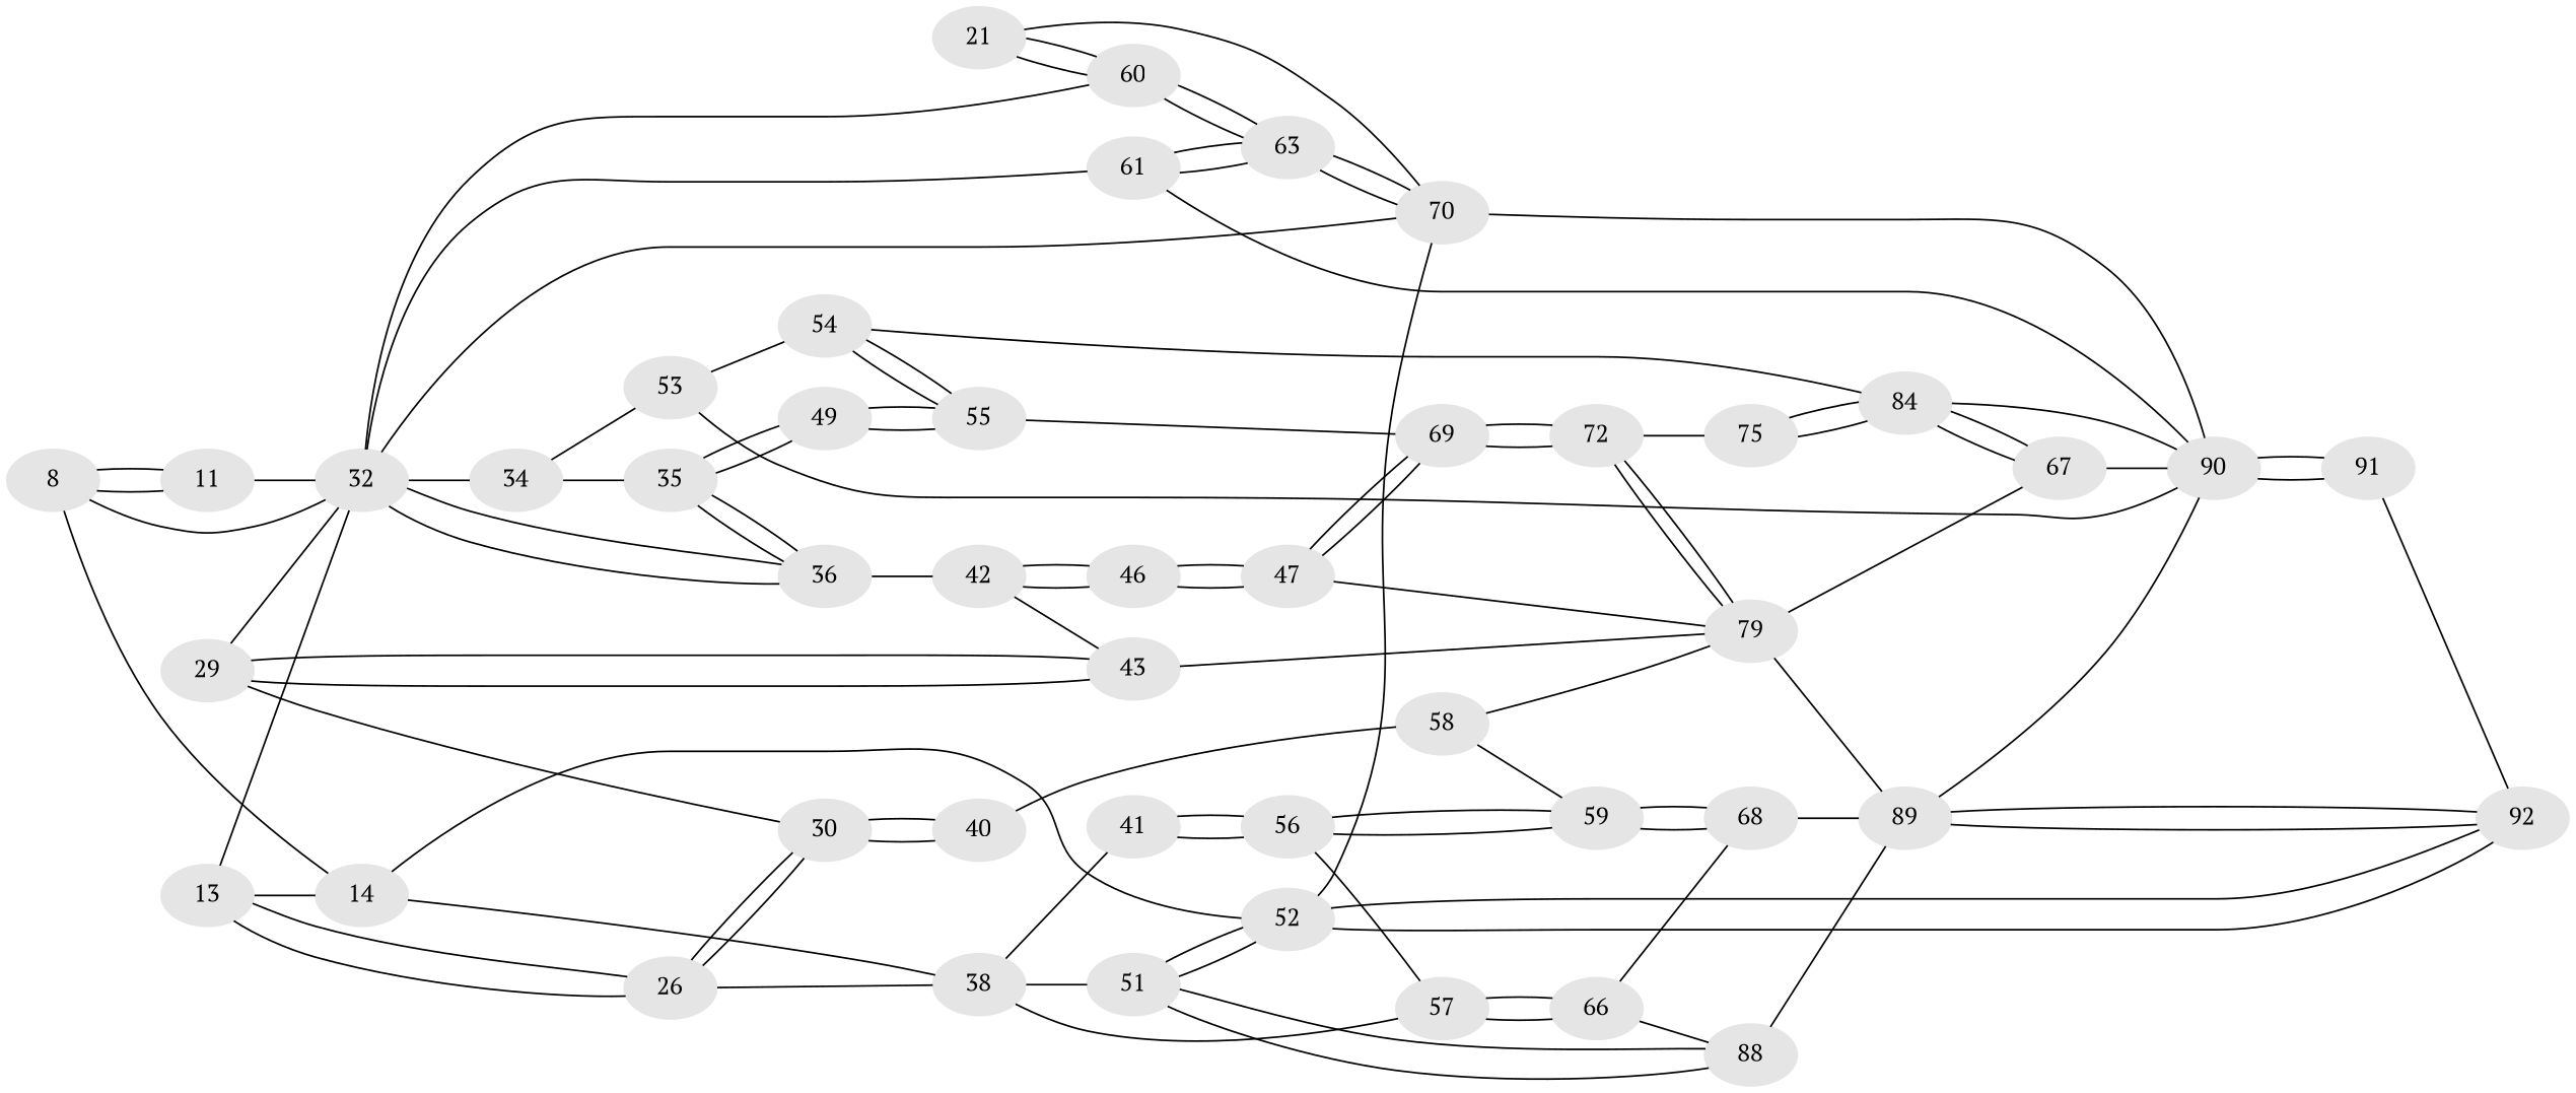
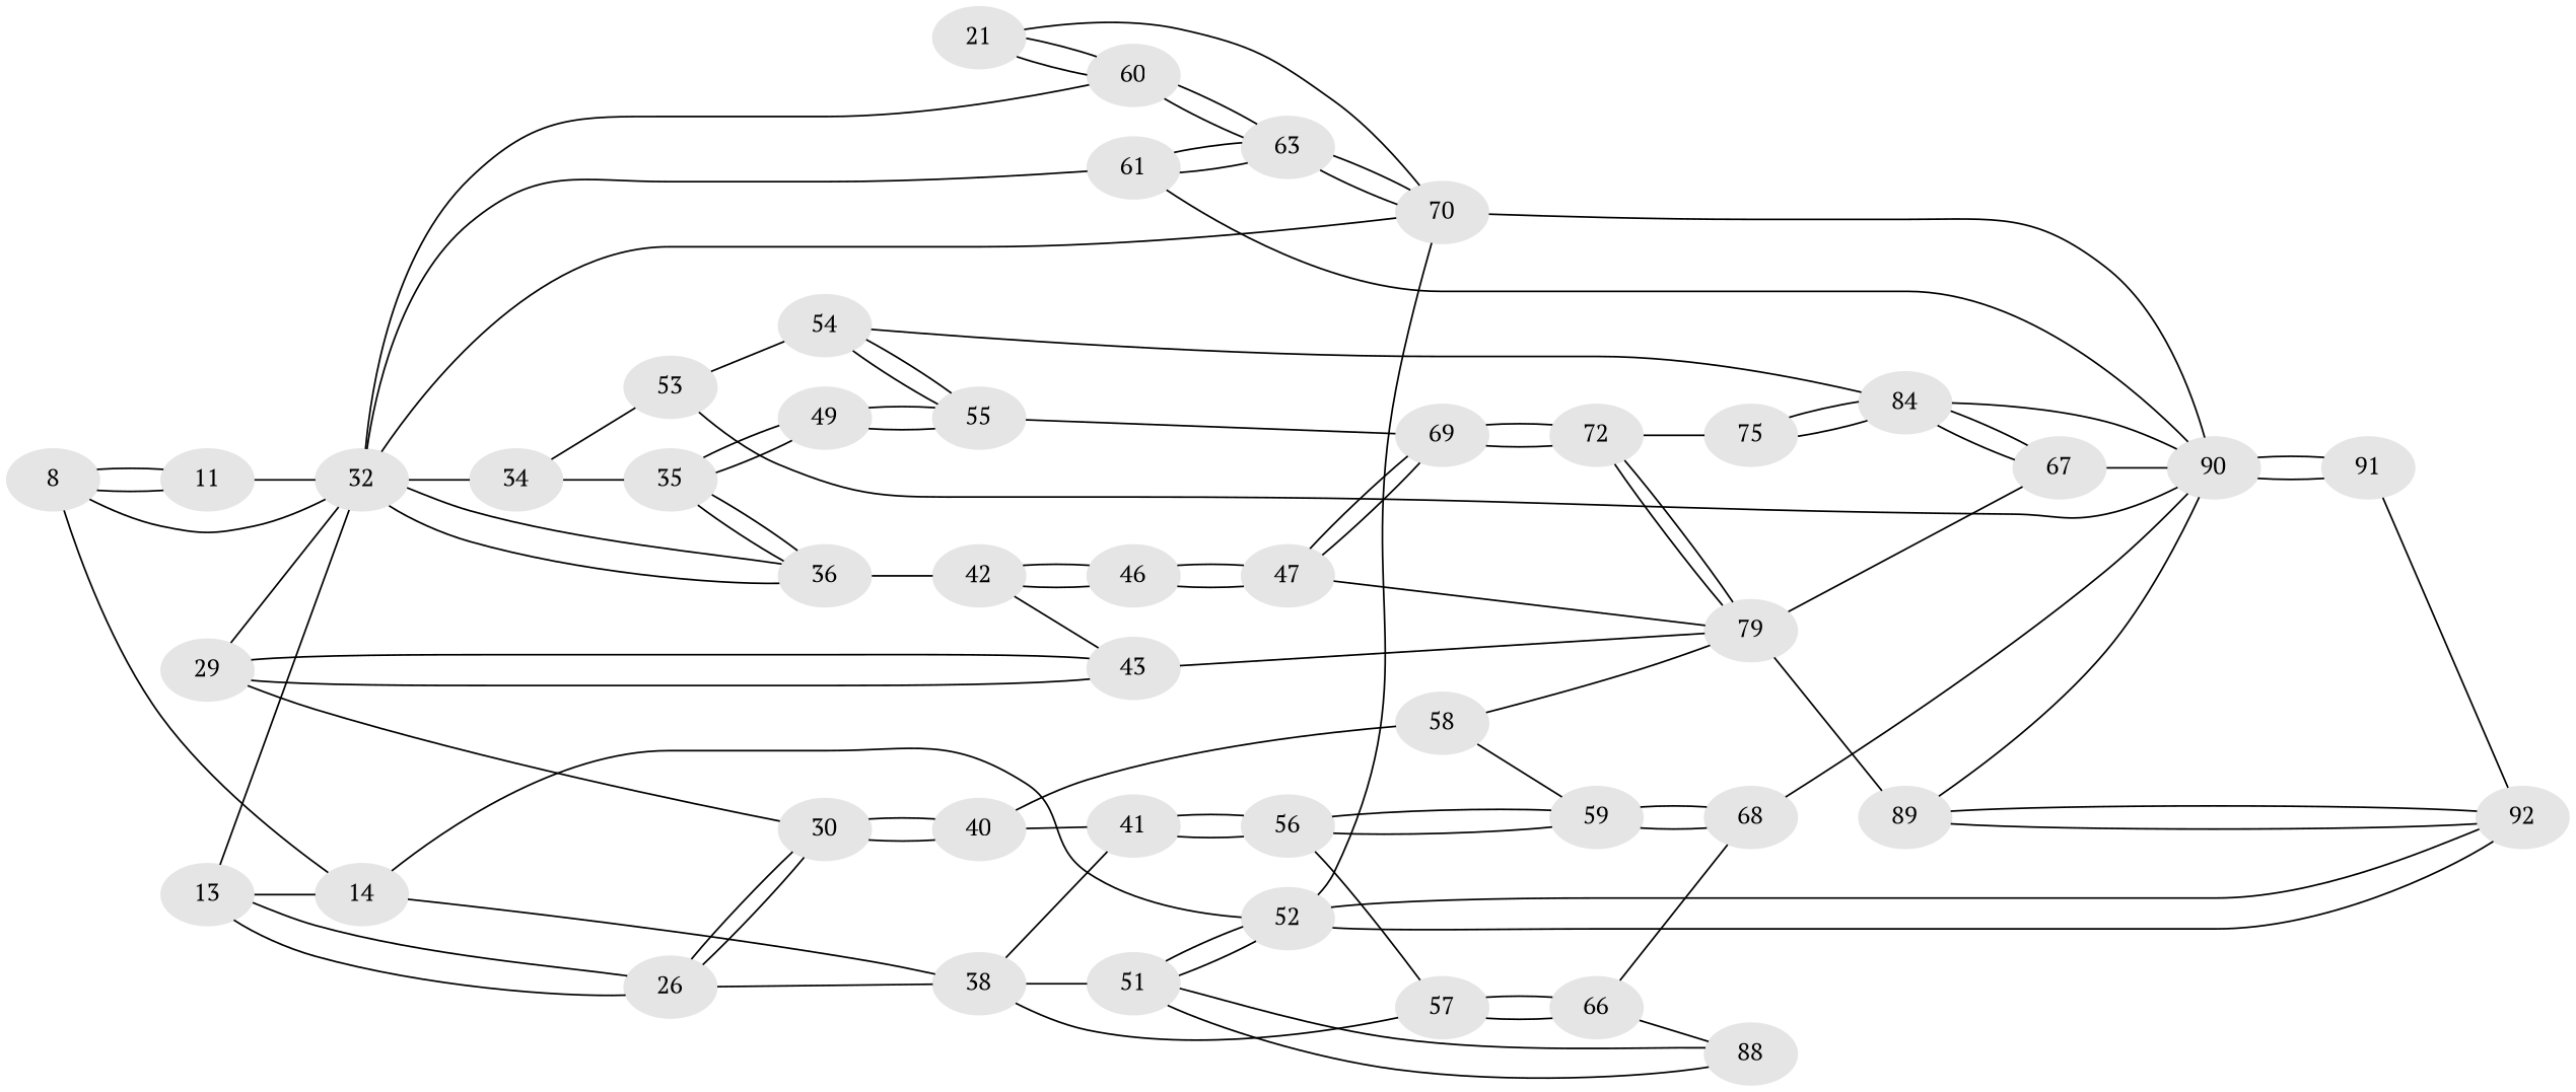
  graph {
    fontname="PT Serif"
    rankdir=LR
    node [color=gray90 fontname="PT Serif" style=filled]
    edge [fontname="PT Serif"]
    8 [super="+2"]
    11 [super="+10"]
    14 [super="+9"]
    32 [super="+31+17+28+25"]
    38 [super="+37+18"]
    52 [super="+5"]
    60 [super="+23+22"]
    70 [super="+4"]
    34 [super="+33"]
    36
    61
    13 [super="+12"]
    26
    30
    41
    51 [super="+50+39+19"]
    57
    92
    21
    63
    90 [super="+82+86+85"]
    40
    29
    43
    n25 [label=79 super="+64+65+44"]
    58 [super="+45"]
    35
    53
    42
    49
    54
    55
    46
    56
    88 [super="+80+67"]
    66
    59
    47
    89 [super="+83"]
    n40 [label=67 super="+81"]
    69
    72
    84 [super="+77+74"]
    91
    68
    75
    8 -- 11 [weight=2]
    8 -- 11
    8 -- 14
    8 -- 32
    11 -- 32 [weight=2]
    14 -- 38
    14 -- 52
    32 -- 60 [weight=2]
    32 -- 70
    32 -- 34 [weight=2]
    32 -- 36
    32 -- 36
    32 -- 61
    38 -- 41
    38 -- 51 [weight=2]
    38 -- 57
    52 -- 70 [weight=2]
    52 -- 92
    52 -- 92
    60 -- 63
    60 -- 63
    70 -- 90
    34 -- 35
    34 -- 53
    36 -- 42
    61 -- 63
    61 -- 63
    61 -- 90
    13 -- 14 [weight=2]
    13 -- 32
    13 -- 26
    13 -- 26
    26 -- 38
    26 -- 30
    26 -- 30
    30 -- 40
    30 -- 40
    41 -- 56
    41 -- 56
    51 -- 52 [weight=2]
    51 -- 52
    51 -- 88 [weight=2]
    51 -- 88
    57 -- 66
    57 -- 66
    21 -- 60 [weight=2]
    21 -- 60
    21 -- 70
    63 -- 70
    63 -- 70
    90 -- 91 [weight=2]
    90 -- 91
+   40 -- 41
    40 -- 58
    29 -- 32
    29 -- 30
    29 -- 43
    29 -- 43
    43 -- n25
    n25 -- 89
    n25 -- n40
    58 -- n25 [weight=2]
    58 -- 59
    35 -- 36
    35 -- 36
    35 -- 49
    35 -- 49
    53 -- 90
    53 -- 54
    42 -- 43
    42 -- 46
    42 -- 46
    49 -- 55
    49 -- 55
    54 -- 55
    54 -- 55
    54 -- 84
    55 -- 69
    46 -- 47
    46 -- 47
    56 -- 57
    56 -- 59
    56 -- 59
-   88 -- 89 [weight=2]
    66 -- 88
    66 -- 68
    59 -- 68
    59 -- 68
    47 -- n25
    47 -- 69
    47 -- 69
    89 -- 92
    89 -- 92
    89 -- 90
    n40 -- 90 [weight=2]
    69 -- 72
    69 -- 72
    72 -- n25
    72 -- n25
    72 -- 75
    84 -- 90
    84 -- n40
    84 -- n40
    91 -- 92
-   68 -- 89
+   68 -- 90
    75 -- 84 [weight=2]
    75 -- 84
  }
